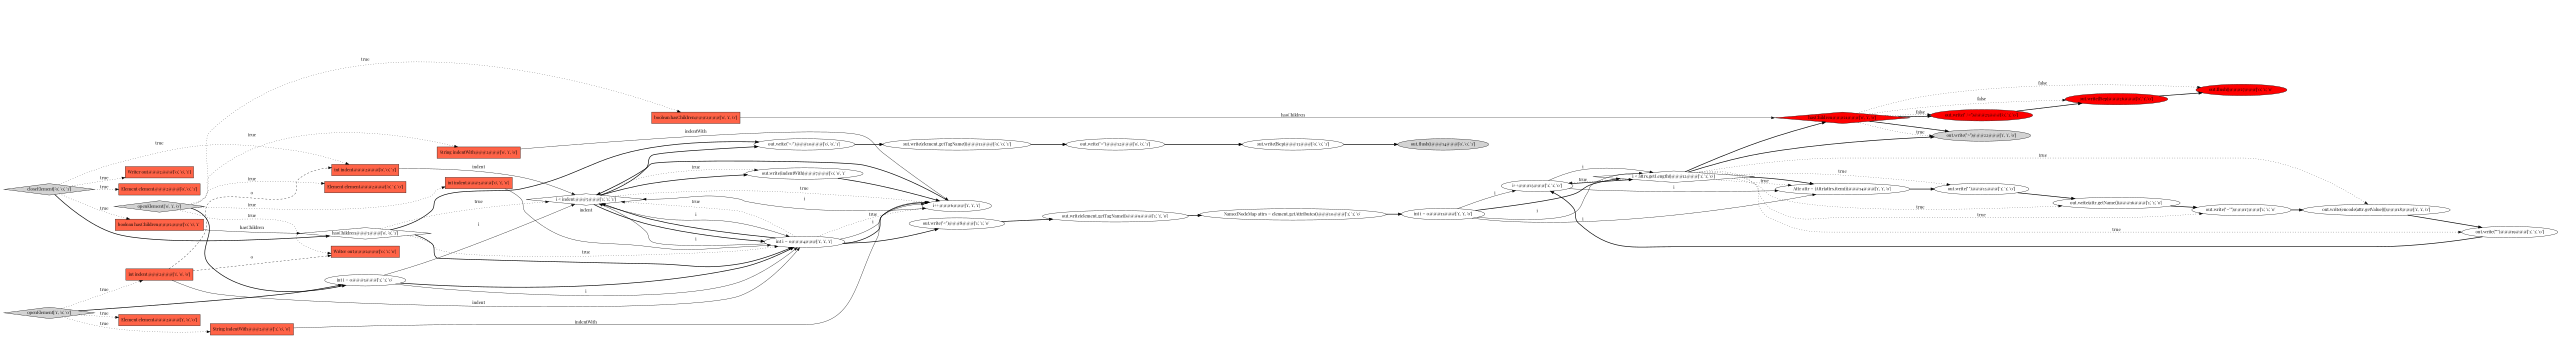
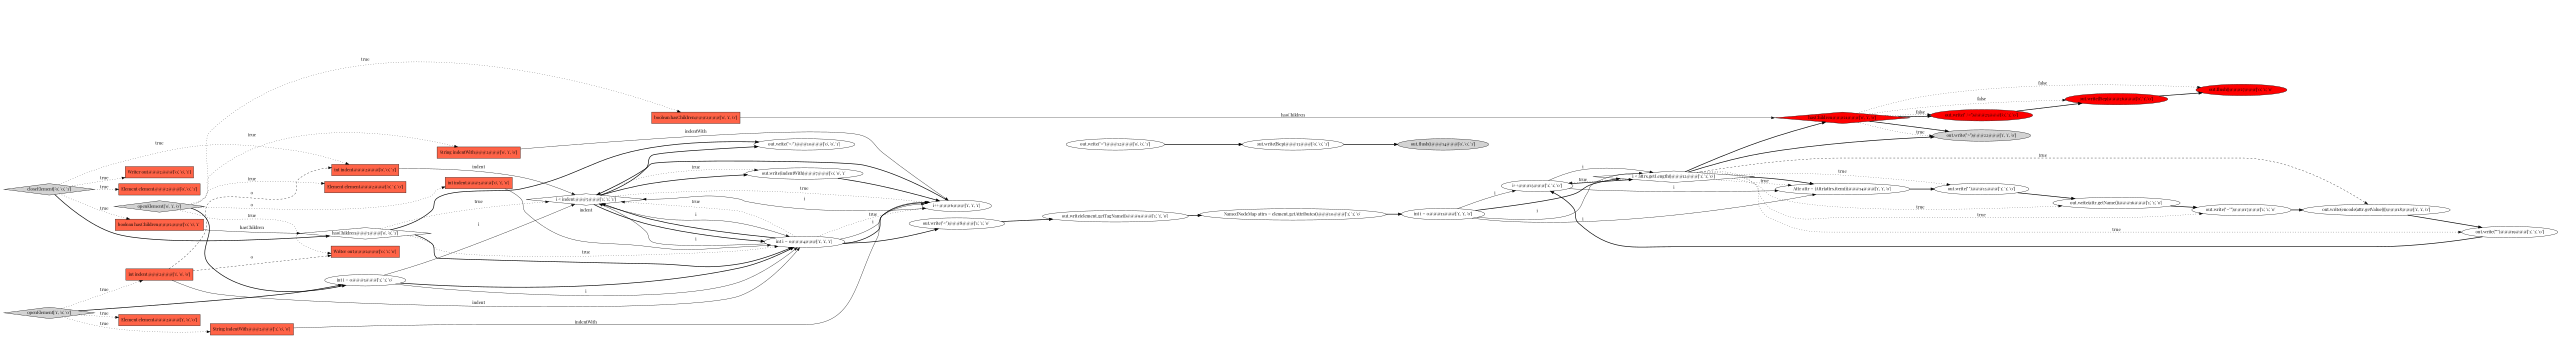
  digraph {
    fontname="Playfair Display"
    rankdir=LR
    node [fillcolor=white fontname="Playfair Display" shape=ellipse style=filled]
    edge [fontname="Playfair Display" style=bold]
    n1 [fillcolor=tomato label="Element element@@@2@@@['0', '0', '1']" shape=box]
    n2 [label="i++@@@13@@@['1', '1', '0']"]
    n3 [label="i < attrs.getLength()@@@12@@@['1', '1', '0']" shape=diamond]
    n4 [label="Attr attr = (Attr)attrs.item(i)@@@14@@@['1', '1', '0']"]
    n5 [label="out.write(\"=\"\")@@@17@@@['1', '1', '0']"]
    n6 [label="out.write(encode(attr.getValue()))@@@18@@@['1', '1', '0']"]
    n7 [label="out.write(\"\"\")@@@19@@@['1', '1', '0']"]
    n8 [label="out.write(attr.getName())@@@16@@@['1', '1', '0']"]
    n9 [fillcolor=red label="hasChildren@@@21@@@['0', '1', '0']" shape=diamond]
    n10 [fillcolor=lightgray label="out.write(\">\")@@@22@@@['1', '1', '0']"]
    n11 [label="out.write(\" \")@@@15@@@['1', '1', '0']"]
    n12 [fillcolor=lightgray label="openElement['0', '1', '0']" shape=diamond]
    n13 [fillcolor=tomato label="Writer out@@@2@@@['0', '1', '0']" shape=box]
    n14 [fillcolor=tomato label="boolean hasChildren@@@2@@@['0', '1', '0']" shape=box]
    n15 [fillcolor=tomato label="String indentWith@@@2@@@['0', '1', '0']" shape=box]
    n16 [label="int i = 0@@@3@@@['1', '1', '0']"]
    n17 [fillcolor=tomato label="int indent@@@2@@@['0', '1', '0']" shape=box]
    n18 [fillcolor=tomato label="Element element@@@2@@@['0', '1', '0']" shape=box]
    n19 [label="i++@@@6@@@['1', '1', '1']"]
    n20 [label="int i = 0@@@4@@@['1', '1', '1']"]
    n21 [label="i < indent@@@5@@@['1', '1', '1']" shape=diamond]
    n22 [label="out.write(indentWith)@@@7@@@['0', '0', '1']"]
    n23 [label="out.write(\"<\")@@@8@@@['1', '1', '0']"]
    n24 [label="out.write(element.getTagName())@@@9@@@['1', '1', '0']"]
    n25 [label="out.write(\"</\")@@@10@@@['0', '0', '1']"]
    n26 [fillcolor=tomato label="int indent@@@2@@@['1', '0', '0']" shape=box]
    n27 [fillcolor=tomato label="int indent@@@2@@@['0', '0', '1']" shape=box]
    n28 [fillcolor=red label="out.write(\" />\")@@@25@@@['0', '1', '0']"]
    n29 [fillcolor=red label="out.write(lSep)@@@26@@@['0', '1', '0']"]
    n30 [fillcolor=red label="out.flush()@@@27@@@['0', '1', '0']"]
    n31 [fillcolor=lightgray label="out.flush()@@@14@@@['0', '0', '1']"]
    n32 [label="hasChildren@@@3@@@['0', '0', '1']" shape=diamond]
-   n33 [label="out.write(element.getTagName())@@@11@@@['0', '0', '1']"]
    n34 [fillcolor=lightgray label="openElement['1', '0', '0']" shape=diamond]
    n35 [fillcolor=tomato label="Element element@@@2@@@['1', '0', '0']" shape=box]
    n36 [fillcolor=tomato label="String indentWith@@@2@@@['1', '0', '0']" shape=box]
    n37 [label="NamedNodeMap attrs = element.getAttributes()@@@10@@@['1', '1', '0']"]
    n38 [label="int i = 0@@@11@@@['1', '1', '0']"]
    n39 [fillcolor=lightgray label="closeElement['0', '0', '1']" shape=diamond]
    n40 [fillcolor=tomato label="boolean hasChildren@@@2@@@['0', '0', '1']" shape=box]
    n41 [fillcolor=tomato label="Writer out@@@2@@@['0', '0', '1']" shape=box]
    n42 [label="out.write(\">\")@@@12@@@['0', '0', '1']"]
    n43 [label="out.write(lSep)@@@13@@@['0', '0', '1']"]
    n2 -> n3
    n2 -> n3 [label=i style=solid]
    n2 -> n4 [label=i style=solid]
    n3 -> n2 [label=true style=dotted]
    n3 -> n4 [label=true style=dotted]
    n3 -> n4
    n3 -> n5 [label=true style=dotted]
-   n3 -> n6 [label=true style=dotted]
+   n3 -> n6 [label=true style=dashed]
    n3 -> n7 [label=true style=dotted]
    n3 -> n8 [label=true style=dotted]
    n3 -> n9
    n3 -> n10
    n3 -> n11 [label=true style=dotted]
    n4 -> n11
    n5 -> n6
    n6 -> n7
    n7 -> n2
    n8 -> n5
    n9 -> n10
    n9 -> n10 [label=true style=dotted]
    n9 -> n28 [label=false style=dotted]
    n9 -> n28
    n9 -> n29 [label=false style=dotted]
    n9 -> n30 [label=false style=dotted]
    n11 -> n8
    n12 -> n13 [label=true style=dotted]
    n12 -> n14 [label=true style=dotted]
    n12 -> n15 [label=true style=dotted]
    n12 -> n16
-   n12 -> n17 [label=true style=dotted]
+   n12 -> n17 [label=0 style=dotted]
    n12 -> n18 [label=true style=dotted]
    n14 -> n9 [label=hasChildren style=solid]
    n15 -> n19 [label=indentWith style=solid]
    n16 -> n20
    n16 -> n20 [label=i style=solid]
    n16 -> n21 [label=i style=solid]
    n17 -> n20 [label=indent style=solid]
    n19 -> n21 [label=i style=solid]
    n19 -> n21
    n20 -> n19 [label=true style=dotted]
    n20 -> n19 [label=i style=solid]
    n20 -> n19
    n20 -> n21 [label=i style=solid]
    n20 -> n21
    n20 -> n21 [label=true style=dotted]
    n20 -> n23
    n21 -> n19 [label=true style=dotted]
    n21 -> n20 [label=i style=solid]
    n21 -> n20
    n21 -> n22 [label=true style=dotted]
    n21 -> n22
    n21 -> n25
    n22 -> n19
    n23 -> n24
    n24 -> n37
-   n25 -> n33
    n26 -> n13 [label=0 style=dashed]
    n26 -> n20 [label=indent style=solid]
    n26 -> n27 [label=0 style=dashed]
    n27 -> n21 [label=indent style=solid]
    n28 -> n29
    n29 -> n30
    n32 -> n20
    n32 -> n20 [label=true style=dotted]
    n32 -> n21 [label=true style=dotted]
    n32 -> n25
-   n33 -> n42
    n34 -> n16
    n34 -> n26 [label=true style=dotted]
    n34 -> n35 [label=true style=dotted]
    n34 -> n36 [label=true style=dotted]
    n36 -> n19 [label=indentWith style=solid]
    n37 -> n38
    n38 -> n2 [label=i style=solid]
    n38 -> n3
    n38 -> n3 [label=i style=solid]
    n38 -> n4 [label=i style=solid]
    n39 -> n1 [label=true style=dotted]
    n39 -> n27 [label=true style=dotted]
    n39 -> n32
    n39 -> n40 [label=true style=dotted]
    n39 -> n41 [label=true style=dotted]
    n40 -> n32 [label=hasChildren style=solid]
    n42 -> n43
    n43 -> n31
  }
